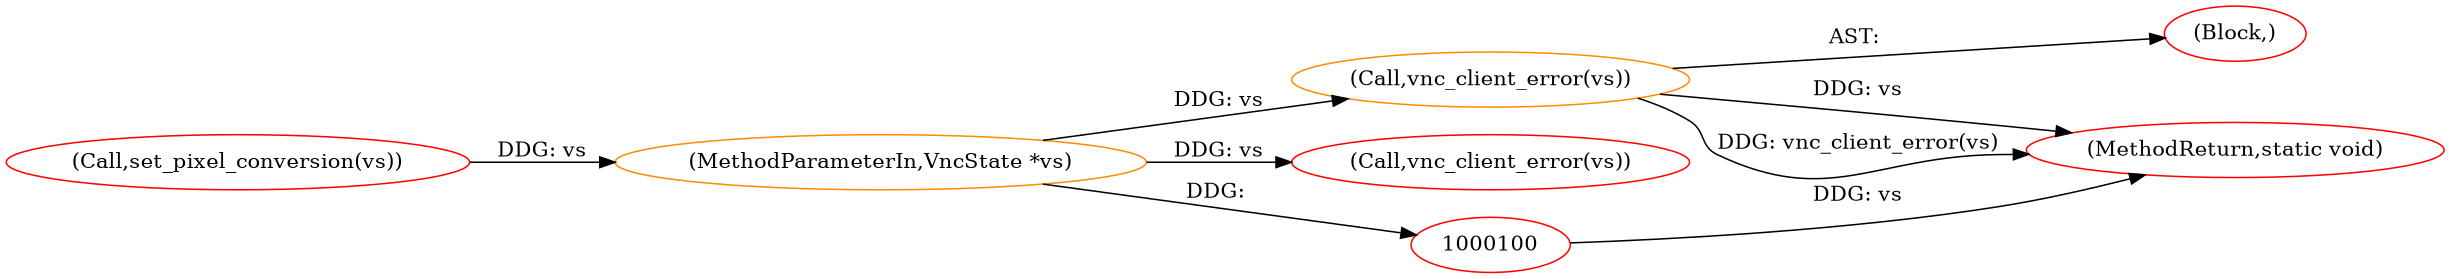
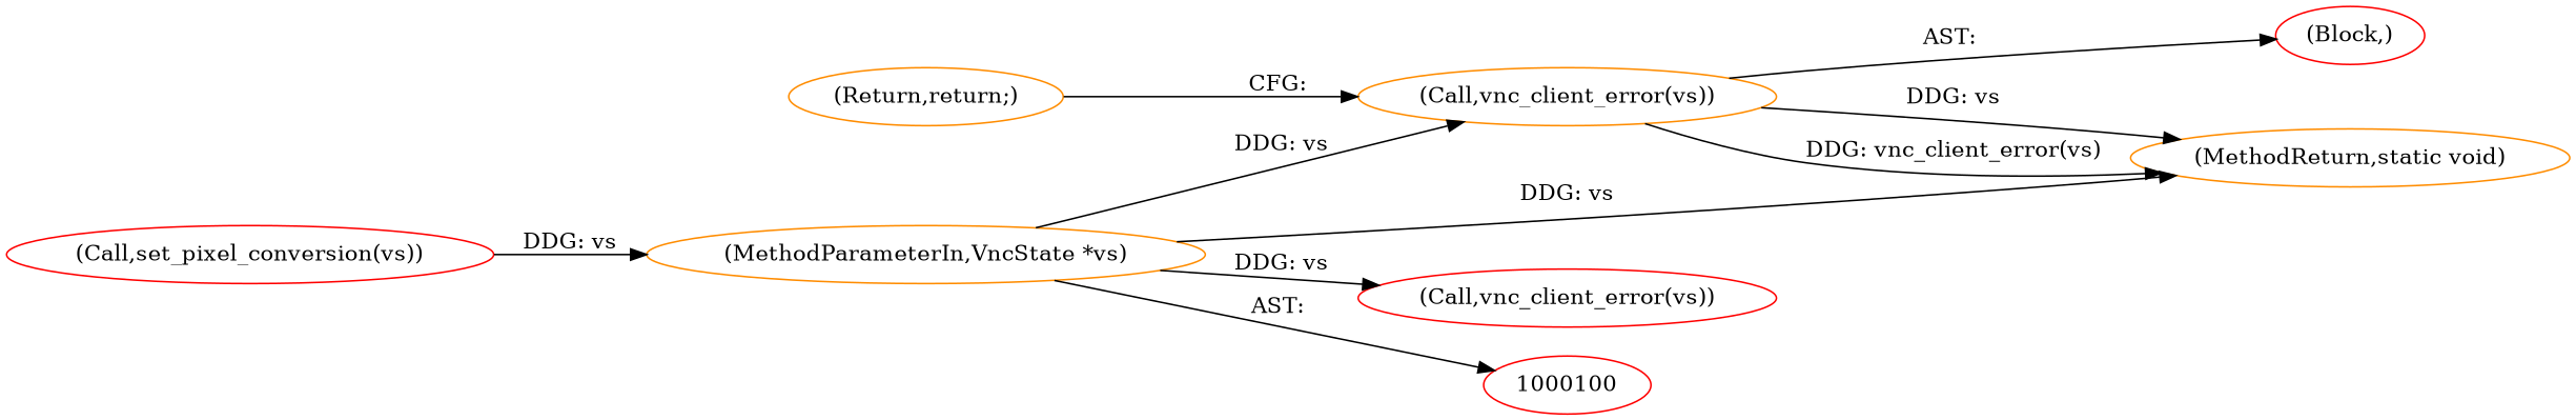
  digraph {
    rankdir=LR
    node [color=red]
    n1 [color=darkorange label="(Call,vnc_client_error(vs))"]
    n2 [label="(Block,)"]
-   n3 [label="(MethodReturn,static void)"]
+   n3 [color=darkorange label="(MethodReturn,static void)"]
    n4 [color=darkorange label="(MethodParameterIn,VncState *vs)"]
    n5 [label="(Call,vnc_client_error(vs))"]
    1000100
    n7 [label="(Call,set_pixel_conversion(vs))"]
+   n8 [color=darkorange label="(Return,return;)"]
    n1 -> n2 [label="AST: "]
    n1 -> n3 [label="DDG: vs"]
    n1 -> n3 [label="DDG: vnc_client_error(vs)"]
    n4 -> n1 [label="DDG: vs"]
-   1000100 -> n3 [label="DDG: vs"]
+   n4 -> n3 [label="DDG: vs"]
    n4 -> n5 [label="DDG: vs"]
-   n4 -> 1000100 [label="DDG: "]
+   n4 -> 1000100 [label="AST: "]
    n7 -> n4 [label="DDG: vs"]
+   n8 -> n1 [label="CFG: "]
  }
